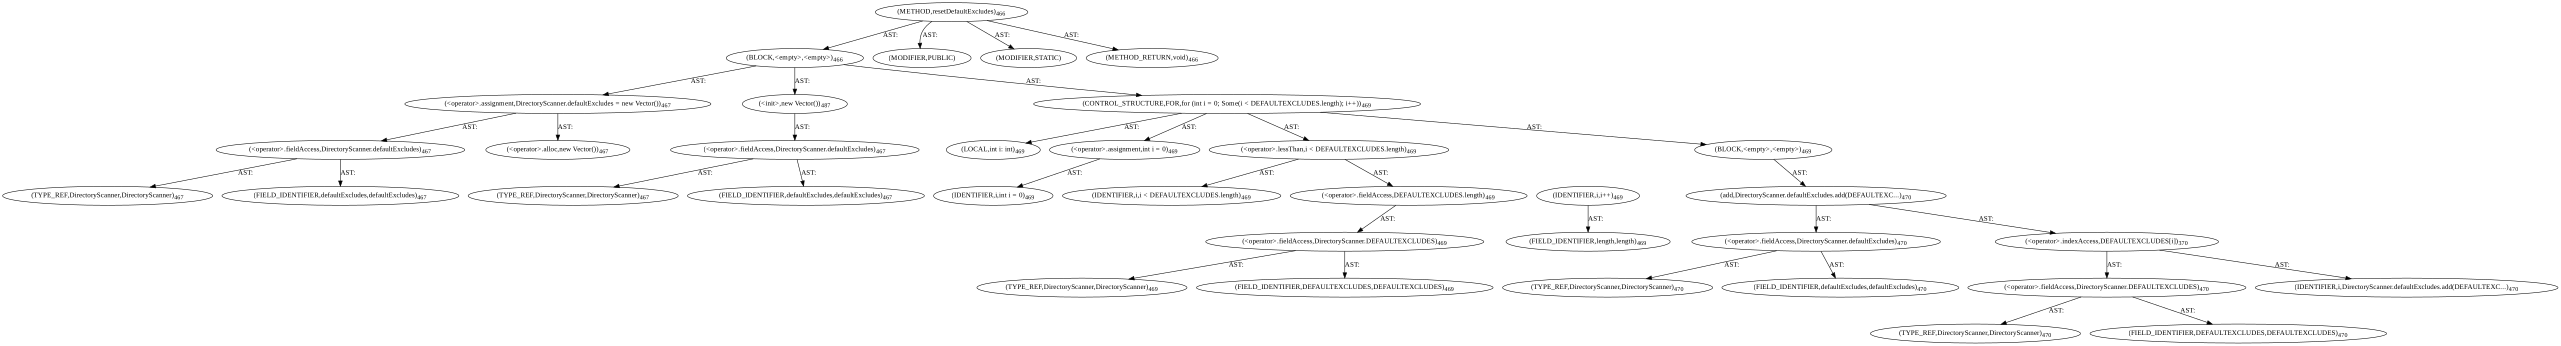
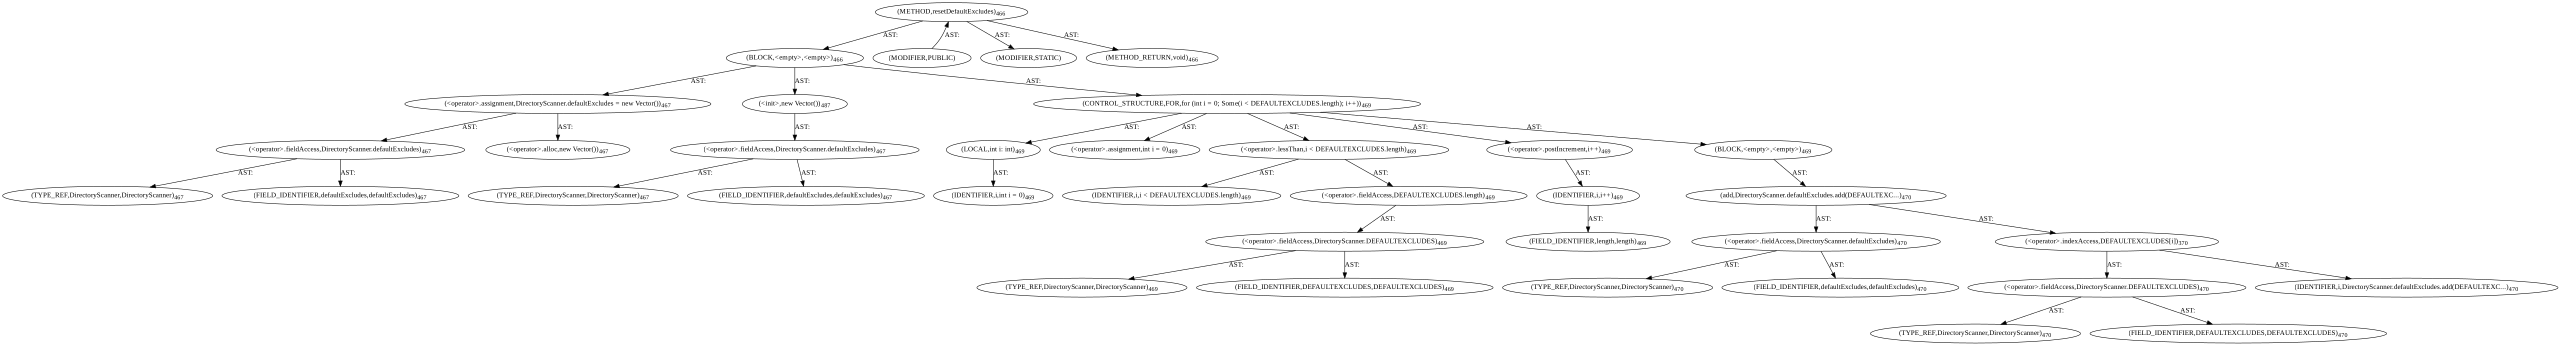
  digraph {
    fontname="Liberation Serif"
    node [fontname="Liberation Serif"]
    edge [fontname="Liberation Serif"]
    n1 [label=<(METHOD,resetDefaultExcludes)<SUB>466</SUB>>]
    n2 [label=<(BLOCK,&lt;empty&gt;,&lt;empty&gt;)<SUB>466</SUB>>]
    n3 [label=<(MODIFIER,PUBLIC)>]
    n4 [label=<(MODIFIER,STATIC)>]
    n5 [label=<(METHOD_RETURN,void)<SUB>466</SUB>>]
    n6 [label=<(&lt;operator&gt;.assignment,DirectoryScanner.defaultExcludes = new Vector())<SUB>467</SUB>>]
    n7 [label=<(&lt;init&gt;,new Vector())<SUB>487</SUB>>]
    n8 [label=<(CONTROL_STRUCTURE,FOR,for (int i = 0; Some(i &lt; DEFAULTEXCLUDES.length); i++))<SUB>469</SUB>>]
    n9 [label=<(&lt;operator&gt;.fieldAccess,DirectoryScanner.defaultExcludes)<SUB>467</SUB>>]
    n10 [label=<(&lt;operator&gt;.alloc,new Vector())<SUB>467</SUB>>]
    n11 [label=<(&lt;operator&gt;.fieldAccess,DirectoryScanner.defaultExcludes)<SUB>467</SUB>>]
    n12 [label=<(LOCAL,int i: int)<SUB>469</SUB>>]
    n13 [label=<(&lt;operator&gt;.assignment,int i = 0)<SUB>469</SUB>>]
    n14 [label=<(&lt;operator&gt;.lessThan,i &lt; DEFAULTEXCLUDES.length)<SUB>469</SUB>>]
+   n15 [label=<(&lt;operator&gt;.postIncrement,i++)<SUB>469</SUB>>]
    n16 [label=<(BLOCK,&lt;empty&gt;,&lt;empty&gt;)<SUB>469</SUB>>]
    n17 [label=<(TYPE_REF,DirectoryScanner,DirectoryScanner)<SUB>467</SUB>>]
    n18 [label=<(FIELD_IDENTIFIER,defaultExcludes,defaultExcludes)<SUB>467</SUB>>]
    n19 [label=<(TYPE_REF,DirectoryScanner,DirectoryScanner)<SUB>467</SUB>>]
    n20 [label=<(FIELD_IDENTIFIER,defaultExcludes,defaultExcludes)<SUB>467</SUB>>]
    n21 [label=<(IDENTIFIER,i,int i = 0)<SUB>469</SUB>>]
    n22 [label=<(IDENTIFIER,i,i &lt; DEFAULTEXCLUDES.length)<SUB>469</SUB>>]
    n23 [label=<(&lt;operator&gt;.fieldAccess,DEFAULTEXCLUDES.length)<SUB>469</SUB>>]
    n24 [label=<(IDENTIFIER,i,i++)<SUB>469</SUB>>]
    n25 [label=<(add,DirectoryScanner.defaultExcludes.add(DEFAULTEXC...)<SUB>470</SUB>>]
    n26 [label=<(&lt;operator&gt;.fieldAccess,DirectoryScanner.DEFAULTEXCLUDES)<SUB>469</SUB>>]
    n27 [label=<(TYPE_REF,DirectoryScanner,DirectoryScanner)<SUB>469</SUB>>]
    n28 [label=<(FIELD_IDENTIFIER,DEFAULTEXCLUDES,DEFAULTEXCLUDES)<SUB>469</SUB>>]
    n29 [label=<(FIELD_IDENTIFIER,length,length)<SUB>469</SUB>>]
    n30 [label=<(&lt;operator&gt;.fieldAccess,DirectoryScanner.defaultExcludes)<SUB>470</SUB>>]
    n31 [label=<(&lt;operator&gt;.indexAccess,DEFAULTEXCLUDES[i])<SUB>370</SUB>>]
    n32 [label=<(TYPE_REF,DirectoryScanner,DirectoryScanner)<SUB>470</SUB>>]
    n33 [label=<(FIELD_IDENTIFIER,defaultExcludes,defaultExcludes)<SUB>470</SUB>>]
    n34 [label=<(&lt;operator&gt;.fieldAccess,DirectoryScanner.DEFAULTEXCLUDES)<SUB>470</SUB>>]
    n35 [label=<(IDENTIFIER,i,DirectoryScanner.defaultExcludes.add(DEFAULTEXC...)<SUB>470</SUB>>]
    n36 [label=<(TYPE_REF,DirectoryScanner,DirectoryScanner)<SUB>470</SUB>>]
    n37 [label=<(FIELD_IDENTIFIER,DEFAULTEXCLUDES,DEFAULTEXCLUDES)<SUB>470</SUB>>]
    n1 -> n2 [label="AST: "]
-   n1 -> n3 [label="AST: "]
+   n3 -> n1 [label="AST: "]
    n1 -> n4 [label="AST: "]
    n1 -> n5 [label="AST: "]
    n2 -> n6 [label="AST: "]
    n2 -> n7 [label="AST: "]
    n2 -> n8 [label="AST: "]
    n6 -> n9 [label="AST: "]
    n6 -> n10 [label="AST: "]
    n7 -> n11 [label="AST: "]
    n8 -> n12 [label="AST: "]
    n8 -> n13 [label="AST: "]
    n8 -> n14 [label="AST: "]
+   n8 -> n15 [label="AST: "]
    n8 -> n16 [label="AST: "]
    n9 -> n17 [label="AST: "]
    n9 -> n18 [label="AST: "]
    n11 -> n19 [label="AST: "]
    n11 -> n20 [label="AST: "]
-   n13 -> n21 [label="AST: "]
+   n12 -> n21 [label="AST: "]
    n14 -> n22 [label="AST: "]
    n14 -> n23 [label="AST: "]
+   n15 -> n24 [label="AST: "]
    n16 -> n25 [label="AST: "]
    n23 -> n26 [label="AST: "]
    n24 -> n29 [label="AST: "]
    n25 -> n30 [label="AST: "]
    n25 -> n31 [label="AST: "]
    n26 -> n27 [label="AST: "]
    n26 -> n28 [label="AST: "]
    n30 -> n32 [label="AST: "]
    n30 -> n33 [label="AST: "]
    n31 -> n34 [label="AST: "]
    n31 -> n35 [label="AST: "]
    n34 -> n36 [label="AST: "]
    n34 -> n37 [label="AST: "]
  }
